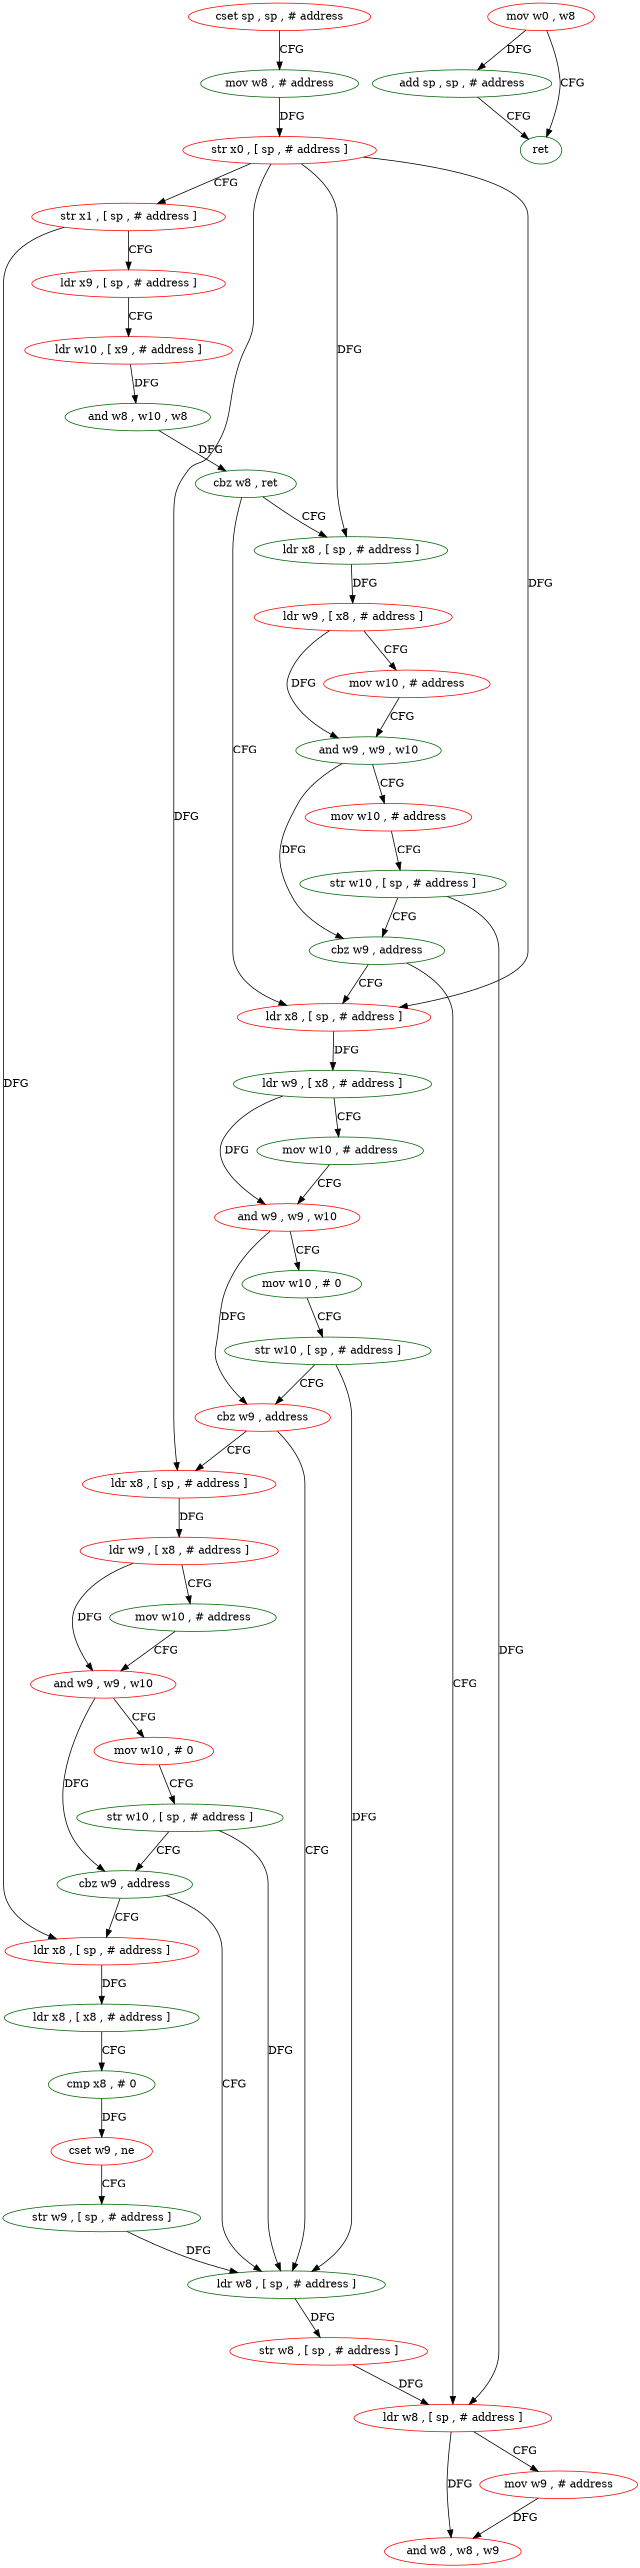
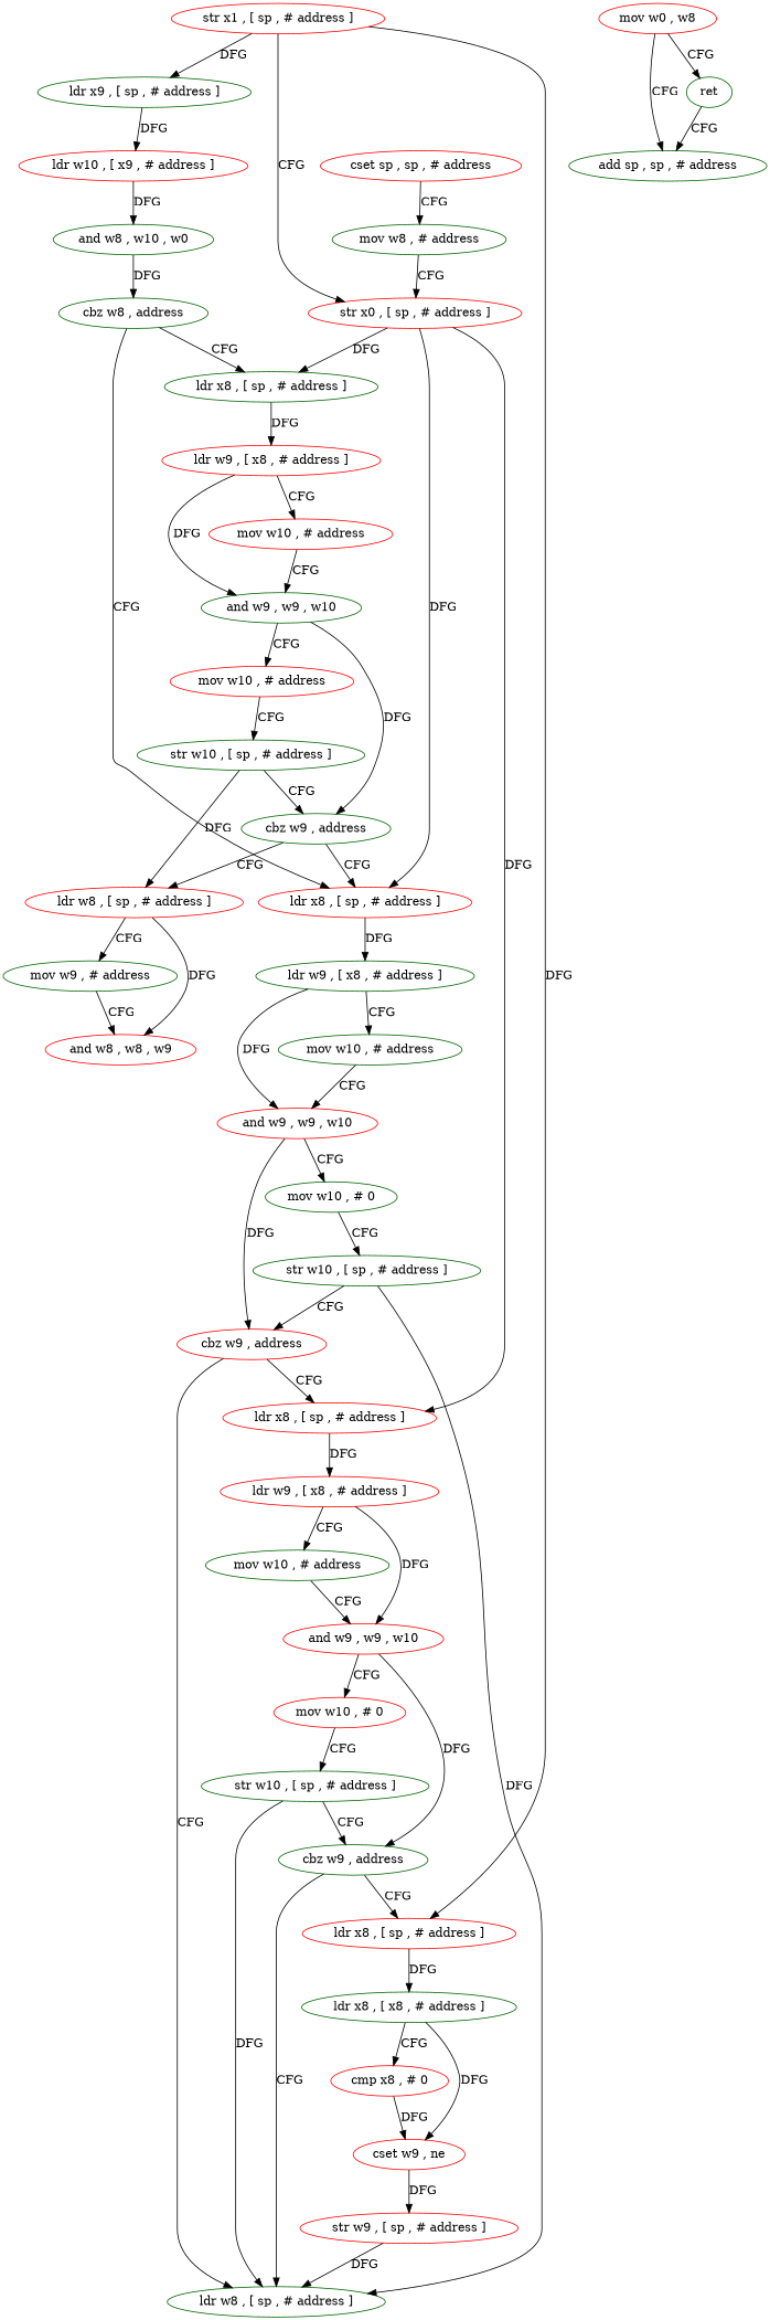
  digraph {
    node [color=red]
    n1 [label="cset sp , sp , # address"]
    n2 [color=darkgreen label="mov w8 , # address"]
    n3 [label="str x0 , [ sp , # address ]"]
    n4 [label="str x1 , [ sp , # address ]"]
    n5 [label="ldr x8 , [ sp , # address ]"]
    n6 [color=darkgreen label="ldr x8 , [ sp , # address ]"]
    n7 [label="ldr x8 , [ sp , # address ]"]
-   n8 [label="ldr x9 , [ sp , # address ]"]
+   n8 [color=darkgreen label="ldr x9 , [ sp , # address ]"]
    n9 [label="ldr x8 , [ sp , # address ]"]
    n10 [label="ldr w10 , [ x9 , # address ]"]
    n11 [color=darkgreen label="ldr w9 , [ x8 , # address ]"]
    n12 [label="ldr w9 , [ x8 , # address ]"]
    n13 [label="ldr w9 , [ x8 , # address ]"]
    n14 [color=darkgreen label="ldr x8 , [ x8 , # address ]"]
-   n15 [color=darkgreen label="and w8 , w10 , w8"]
-   n16 [color=darkgreen label="cbz w8 , ret"]
+   n15 [color=darkgreen label="and w8 , w10 , w0"]
+   n16 [color=darkgreen label="cbz w8 , address"]
    n17 [color=darkgreen label="mov w10 , # address"]
    n18 [label="and w9 , w9 , w10"]
    n19 [label="mov w10 , # address"]
    n20 [color=darkgreen label="and w9 , w9 , w10"]
    n21 [color=darkgreen label="mov w10 , # 0"]
    n22 [label="cbz w9 , address"]
    n23 [color=darkgreen label="str w10 , [ sp , # address ]"]
    n24 [color=darkgreen label="ldr w8 , [ sp , # address ]"]
-   n25 [label="str w8 , [ sp , # address ]"]
    n26 [label="ldr w8 , [ sp , # address ]"]
    n27 [color=darkgreen label="mov w10 , # address"]
    n28 [label="and w9 , w9 , w10"]
    n29 [label="mov w10 , # address"]
    n30 [color=darkgreen label="cbz w9 , address"]
    n31 [color=darkgreen label="str w10 , [ sp , # address ]"]
-   n32 [label="mov w9 , # address"]
+   n32 [color=darkgreen label="mov w9 , # address"]
    n33 [label="and w8 , w8 , w9"]
    n34 [label="mov w10 , # 0"]
    n35 [color=darkgreen label="cbz w9 , address"]
    n36 [color=darkgreen label="str w10 , [ sp , # address ]"]
-   n37 [color=darkgreen label="cmp x8 , # 0"]
+   n37 [label="cmp x8 , # 0"]
    n38 [label="cset w9 , ne"]
    n39 [label="mov w0 , w8"]
    n40 [color=darkgreen label="add sp , sp , # address"]
    n41 [color=darkgreen label=ret]
-   n42 [color=darkgreen label="str w9 , [ sp , # address ]"]
+   n42 [label="str w9 , [ sp , # address ]"]
    n1 -> n2 [label=CFG]
-   n2 -> n3 [label=DFG]
-   n3 -> n4 [label=CFG]
+   n2 -> n3 [label=CFG]
+   n4 -> n3 [label=CFG]
    n3 -> n5 [label=DFG]
    n3 -> n6 [label=DFG]
    n3 -> n7 [label=DFG]
-   n4 -> n8 [label=CFG]
+   n4 -> n8 [label=DFG]
    n4 -> n9 [label=DFG]
    n5 -> n11 [label=DFG]
    n6 -> n12 [label=DFG]
    n7 -> n13 [label=DFG]
-   n8 -> n10 [label=CFG]
+   n8 -> n10 [label=DFG]
    n9 -> n14 [label=DFG]
    n10 -> n15 [label=DFG]
    n11 -> n17 [label=CFG]
    n11 -> n18 [label=DFG]
    n12 -> n19 [label=CFG]
    n12 -> n20 [label=DFG]
    n13 -> n27 [label=CFG]
    n13 -> n28 [label=DFG]
    n14 -> n37 [label=CFG]
+   n14 -> n38 [label=DFG]
    n15 -> n16 [label=DFG]
    n16 -> n5 [label=CFG]
    n16 -> n6 [label=CFG]
    n17 -> n18 [label=CFG]
    n18 -> n21 [label=CFG]
    n18 -> n22 [label=DFG]
    n19 -> n20 [label=CFG]
    n20 -> n29 [label=CFG]
    n20 -> n30 [label=DFG]
    n21 -> n23 [label=CFG]
    n22 -> n7 [label=CFG]
    n22 -> n24 [label=CFG]
    n23 -> n22 [label=CFG]
    n23 -> n24 [label=DFG]
-   n24 -> n25 [label=DFG]
-   n25 -> n26 [label=DFG]
    n26 -> n32 [label=CFG]
    n26 -> n33 [label=DFG]
    n27 -> n28 [label=CFG]
    n28 -> n34 [label=CFG]
    n28 -> n35 [label=DFG]
    n29 -> n31 [label=CFG]
    n30 -> n5 [label=CFG]
    n30 -> n26 [label=CFG]
    n31 -> n26 [label=DFG]
    n31 -> n30 [label=CFG]
-   n32 -> n33 [label=DFG]
+   n32 -> n33 [label=CFG]
    n34 -> n36 [label=CFG]
    n35 -> n9 [label=CFG]
    n35 -> n24 [label=CFG]
    n36 -> n24 [label=DFG]
    n36 -> n35 [label=CFG]
    n37 -> n38 [label=DFG]
-   n38 -> n42 [label=CFG]
-   n39 -> n40 [label=DFG]
+   n38 -> n42 [label=DFG]
+   n39 -> n40 [label=CFG]
    n39 -> n41 [label=CFG]
-   n40 -> n41 [label=CFG]
+   n41 -> n40 [label=CFG]
    n42 -> n24 [label=DFG]
  }
